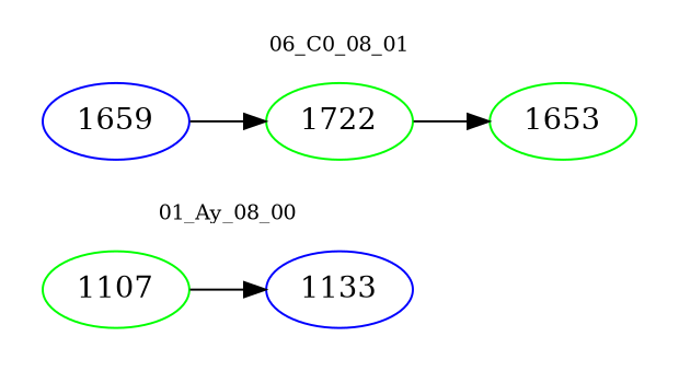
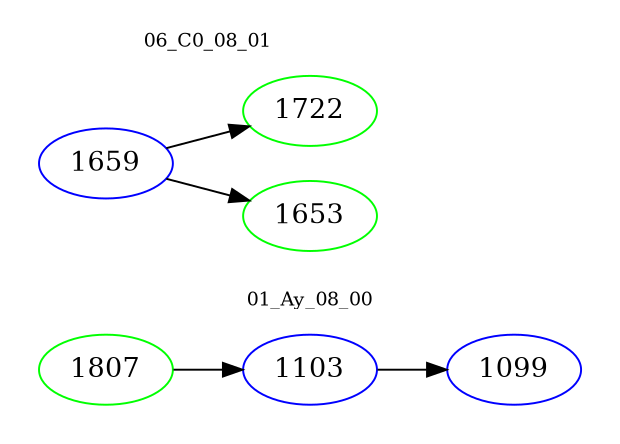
  digraph {
    rankdir=LR
    node [color=blue]
    edge [color=black]
-   n1 [label=1133]
-   n3 [color=green label=1107]
+   n1 [label=1103]
+   n2 [label=1099]
+   n3 [color=green label=1807]
    n4 [label=1659]
    n5 [color=green label=1653]
    n6 [color=green label=1722]
    subgraph cluster_1 {
      color=white
      fontsize=10
      label="01_Ay_08_00"
      n1
+     n2
      n3
    }
    subgraph cluster_2 {
      color=white
      fontsize=10
      label="06_C0_08_01"
      n4
      n5
      n6
    }
+   n1 -> n2
    n3 -> n1
-   n6 -> n5
+   n4 -> n5
    n4 -> n6
  }
